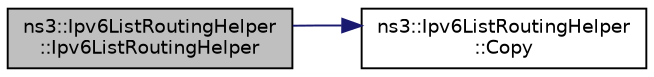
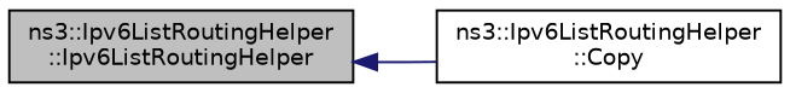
  digraph {
    rankdir=LR
    node [color=black fontname=Helvetica fontsize=10 shape=record style=filled]
    n1 [fillcolor=grey75 fontcolor=black height=0.2 label="ns3::Ipv6ListRoutingHelper\l::Ipv6ListRoutingHelper" width=0.4]
    n2 [fillcolor=white height=0.2 label="ns3::Ipv6ListRoutingHelper\l::Copy" width=0.4]
-   n2 -> n1 [color=midnightblue dir=back fontname=Helvetica fontsize=10 labelfontname=Helvetica labelfontsize=10 style=solid]
+   n1 -> n2 [color=midnightblue dir=back fontname=Helvetica fontsize=10 labelfontname=Helvetica labelfontsize=10 style=solid]
  }
